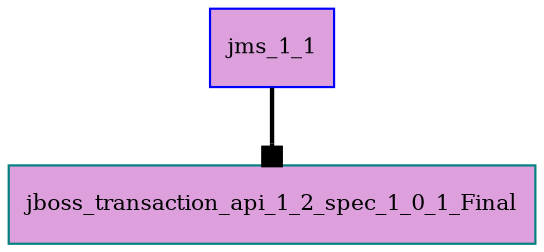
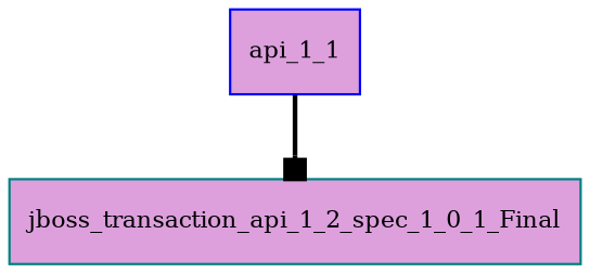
  digraph {
    node [fontsize=10.0 shape=box style=filled fillcolor=plum]
-   jms_1_1 [color=blue]
+   jms_1_1 [color=blue label=api_1_1]
    jboss_transaction_api_1_2_spec_1_0_1_Final [color=teal]
    jms_1_1 -> jboss_transaction_api_1_2_spec_1_0_1_Final [style=bold arrowhead=box]
  }
